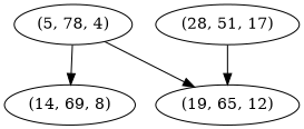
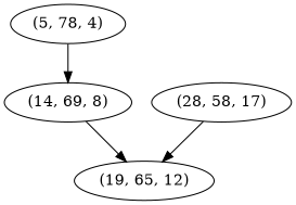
  digraph {
    "(5, 78, 4)"
    "(14, 69, 8)"
    "(19, 65, 12)"
-   "(28, 58, 17)" [label="(28, 51, 17)"]
+   "(28, 58, 17)"
    "(5, 78, 4)" -> "(14, 69, 8)"
-   "(5, 78, 4)" -> "(19, 65, 12)"
+   "(14, 69, 8)" -> "(19, 65, 12)"
    "(28, 58, 17)" -> "(19, 65, 12)"
  }
